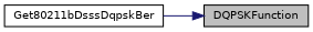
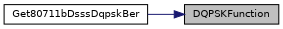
  digraph {
    rankdir=RL
    node [color=black fontname=Helvetica fontsize=10 shape=record style=filled]
    n1 [fillcolor=grey75 fontcolor=black height=0.2 label=DQPSKFunction width=0.4]
-   n2 [fillcolor=white height=0.2 label=Get80211bDsssDqpskBer width=0.4]
+   n2 [fillcolor=white height=0.2 label=Get80711bDsssDqpskBer width=0.4]
    n1 -> n2 [color=midnightblue dir=back fontname=Helvetica fontsize=10 labelfontname=Helvetica labelfontsize=10 style=solid]
  }
